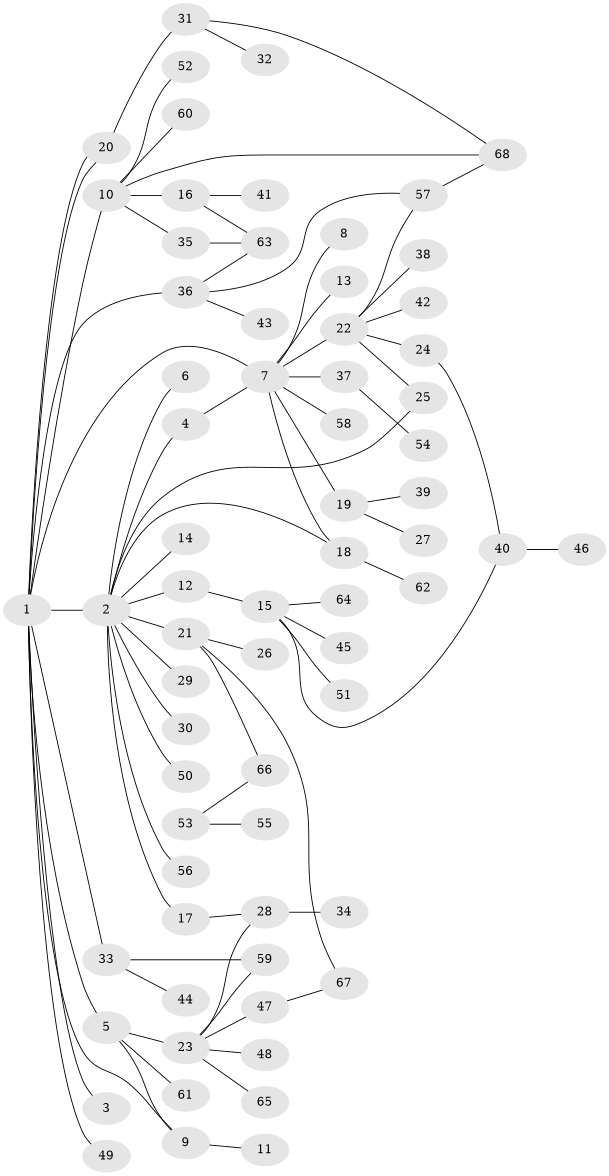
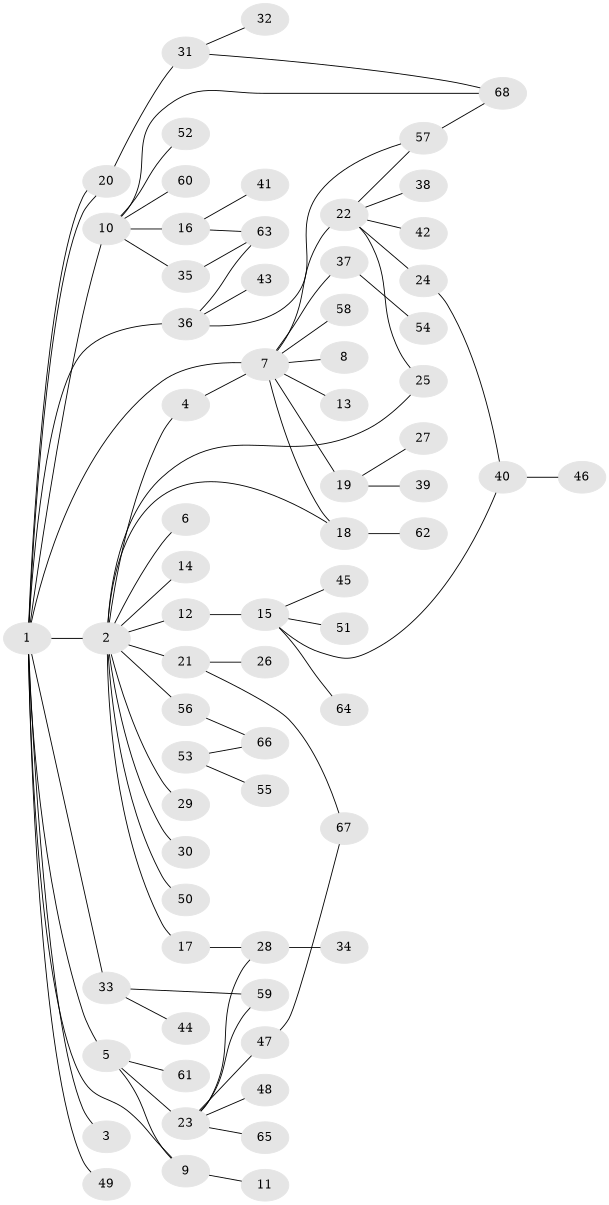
  graph {
    rankdir=LR
    node [color=gray90 style=filled]
    1
    2
    3
    5
    7
    9
    10
    20
    33
    36
    49
    4
    6
    12
    14
    17
    18
    21
    25
    29
    30
    50
    56
    23
    61
    8
    13
    19
    22
    37
    58
    11
    16
    35
    52
    60
    68
    31
    59
    44
    63
    57
    43
    15
    28
    62
    26
    67
    66
    47
    48
    65
    27
    39
    24
    38
    42
    54
    41
    40
    45
    51
    64
    46
    34
    32
    53
    55
    1 -- 2
    1 -- 3
    1 -- 5
    1 -- 7
    1 -- 9
    1 -- 10
    1 -- 20
    1 -- 20
    1 -- 33
    1 -- 36
    1 -- 49
    2 -- 4
    2 -- 6
    2 -- 12
    2 -- 14
    2 -- 17
    2 -- 18
    2 -- 21
    2 -- 25
    2 -- 29
    2 -- 30
    2 -- 50
    2 -- 56
    5 -- 9
    5 -- 23
    5 -- 61
    7 -- 18
    7 -- 8
    7 -- 13
    7 -- 19
    7 -- 22
    7 -- 37
    7 -- 58
    9 -- 11
    10 -- 16
    10 -- 35
    10 -- 52
    10 -- 60
    10 -- 68
    20 -- 31
    33 -- 59
    33 -- 44
    36 -- 63
    36 -- 57
    36 -- 43
    4 -- 7
    12 -- 15
    17 -- 28
    18 -- 62
    21 -- 26
    21 -- 67
-   21 -- 66
+   56 -- 66
    23 -- 59
    23 -- 28
    23 -- 47
    23 -- 48
    23 -- 65
    19 -- 27
    19 -- 39
    22 -- 25
    22 -- 57
    22 -- 24
    22 -- 38
    22 -- 42
    37 -- 54
    16 -- 63
    16 -- 41
    35 -- 63
    31 -- 68
    31 -- 32
    57 -- 68
    15 -- 40
    15 -- 45
    15 -- 51
    15 -- 64
    28 -- 34
    47 -- 67
    24 -- 40
    40 -- 46
    53 -- 66
    53 -- 55
  }
